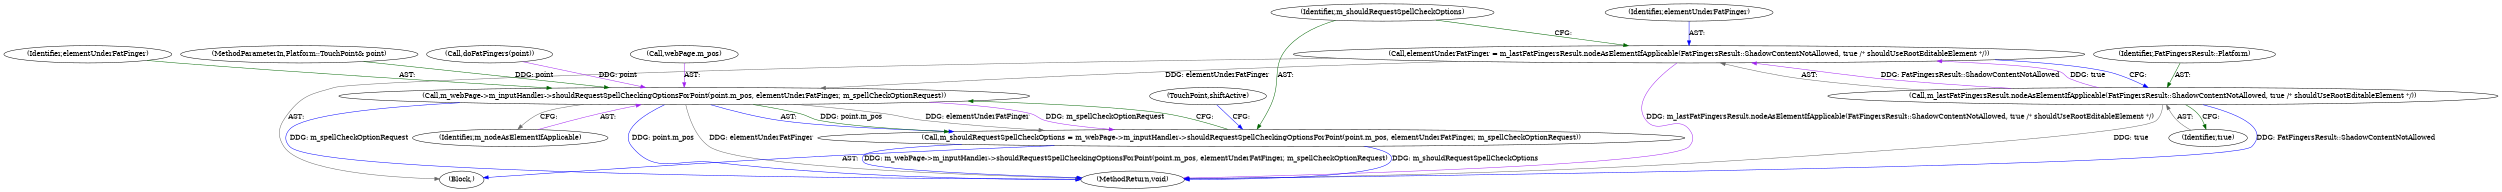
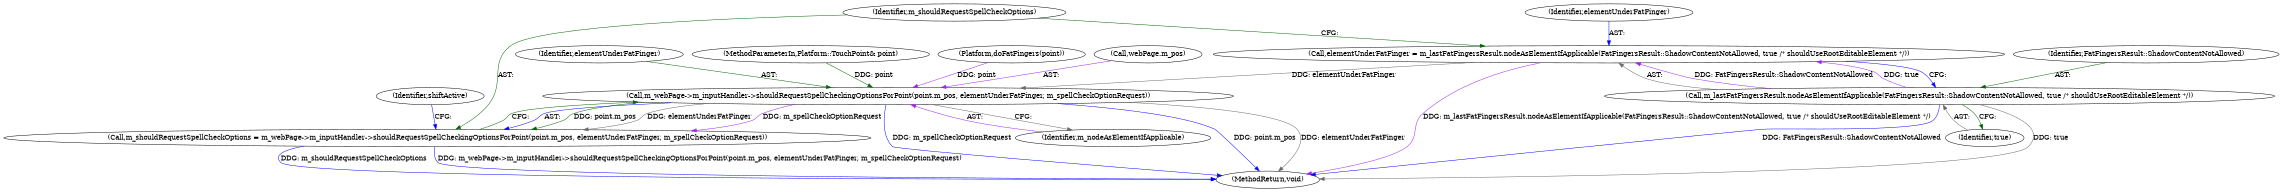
  digraph {
    edge [color=blue]
    n1 [label="(Call,elementUnderFatFinger = m_lastFatFingersResult.nodeAsElementIfApplicable(FatFingersResult::ShadowContentNotAllowed, true /* shouldUseRootEditableElement */))"]
    n2 [label="(Call,m_lastFatFingersResult.nodeAsElementIfApplicable(FatFingersResult::ShadowContentNotAllowed, true /* shouldUseRootEditableElement */))"]
    n3 [label="(Call,m_webPage->m_inputHandler->shouldRequestSpellCheckingOptionsForPoint(point.m_pos, elementUnderFatFinger, m_spellCheckOptionRequest))"]
-   n4 [label="(Block,)"]
    n5 [label="(MethodReturn,void)"]
    n6 [label="(Identifier,true)"]
    n7 [label="(Call,m_shouldRequestSpellCheckOptions = m_webPage->m_inputHandler->shouldRequestSpellCheckingOptionsForPoint(point.m_pos, elementUnderFatFinger, m_spellCheckOptionRequest))"]
    n8 [label="(Identifier,m_nodeAsElementIfApplicable)"]
    n9 [label="(Call,webPage.m_pos)"]
    n10 [label="(Identifier,elementUnderFatFinger)"]
    n11 [label="(MethodParameterIn,Platform::TouchPoint& point)"]
    n12 [label="(Identifier,elementUnderFatFinger)"]
-   n13 [label="(TouchPoint,shiftActive)"]
+   n13 [label="(Identifier,shiftActive)"]
    n14 [label="(Identifier,m_shouldRequestSpellCheckOptions)"]
-   n15 [label="(Identifier,FatFingersResult::Platform)"]
-   n16 [label="(Call,doFatFingers(point))"]
+   n15 [label="(Identifier,FatFingersResult::ShadowContentNotAllowed)"]
+   n16 [label="(Platform,doFatFingers(point))"]
    n1 -> n2 [label="CFG: "]
    n1 -> n3 [color=gray40 label="DDG: elementUnderFatFinger"]
-   n1 -> n4 [color=gray40 label="AST: "]
    n1 -> n5 [color=purple label="DDG: m_lastFatFingersResult.nodeAsElementIfApplicable(FatFingersResult::ShadowContentNotAllowed, true /* shouldUseRootEditableElement */)"]
    n2 -> n1 [color=gray40 label="AST: "]
    n2 -> n1 [color=purple label="DDG: FatFingersResult::ShadowContentNotAllowed"]
    n2 -> n1 [color=purple label="DDG: true"]
    n2 -> n5 [color=gray40 label="DDG: true"]
    n2 -> n5 [label="DDG: FatFingersResult::ShadowContentNotAllowed"]
    n2 -> n6 [color=darkgreen label="CFG: "]
    n3 -> n5 [label="DDG: m_spellCheckOptionRequest"]
    n3 -> n5 [label="DDG: point.m_pos"]
    n3 -> n5 [color=gray40 label="DDG: elementUnderFatFinger"]
    n3 -> n7 [label="AST: "]
    n3 -> n7 [color=darkgreen label="DDG: point.m_pos"]
    n3 -> n7 [color=gray40 label="DDG: elementUnderFatFinger"]
    n3 -> n7 [color=purple label="DDG: m_spellCheckOptionRequest"]
    n3 -> n8 [color=gray40 label="CFG: "]
    n6 -> n2 [color=gray40 label="AST: "]
    n7 -> n3 [color=darkgreen label="CFG: "]
-   n7 -> n4 [label="AST: "]
    n7 -> n5 [label="DDG: m_shouldRequestSpellCheckOptions"]
    n7 -> n5 [label="DDG: m_webPage->m_inputHandler->shouldRequestSpellCheckingOptionsForPoint(point.m_pos, elementUnderFatFinger, m_spellCheckOptionRequest)"]
    n8 -> n3 [color=purple label="AST: "]
    n9 -> n3 [color=purple label="AST: "]
    n10 -> n3 [color=darkgreen label="AST: "]
    n11 -> n3 [color=darkgreen label="DDG: point"]
    n12 -> n1 [label="AST: "]
    n13 -> n7 [label="CFG: "]
    n14 -> n1 [color=darkgreen label="CFG: "]
    n14 -> n7 [color=darkgreen label="AST: "]
    n15 -> n2 [color=darkgreen label="AST: "]
    n16 -> n3 [color=purple label="DDG: point"]
  }
